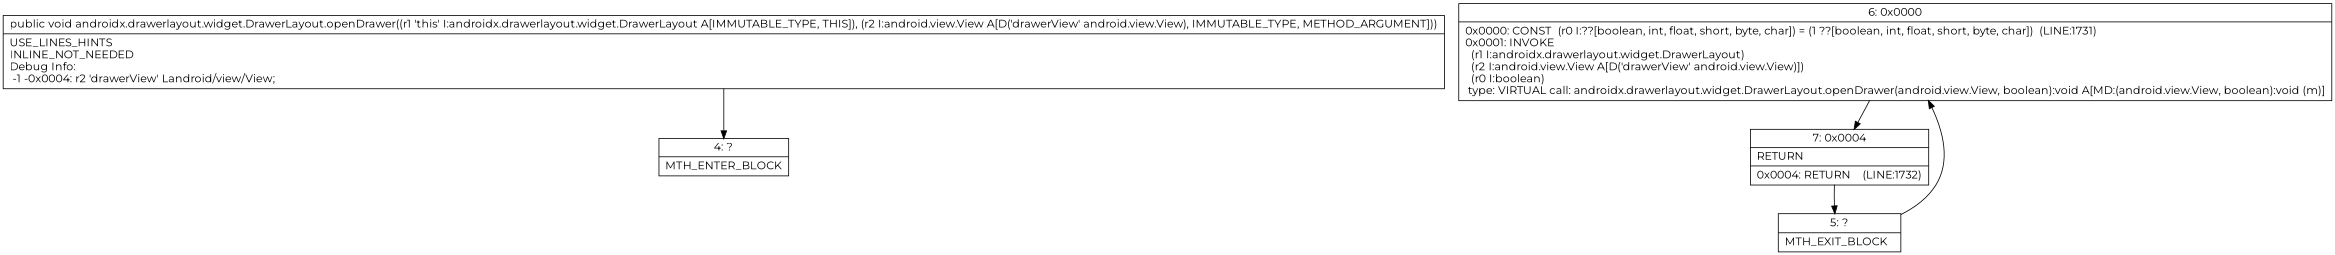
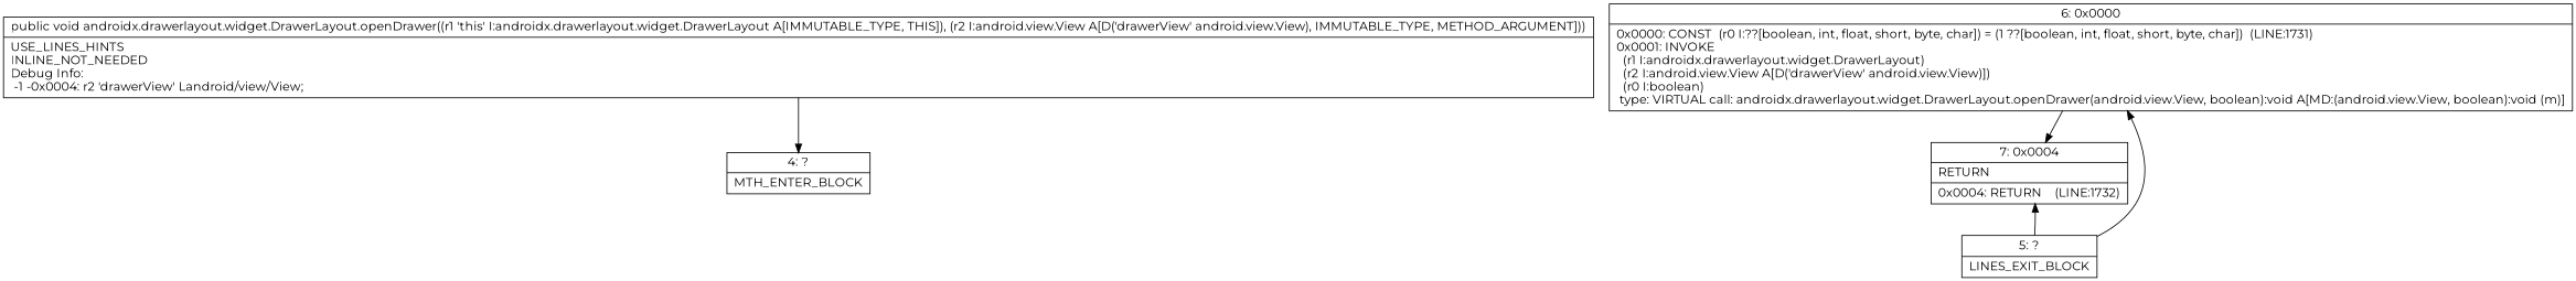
  digraph {
    fontname=Montserrat
    node [fontname=Montserrat shape=record]
    edge [fontname=Montserrat]
    n1 [label="{4\:\ ?|MTH_ENTER_BLOCK\l}"]
    n2 [label="{6\:\ 0x0000|0x0000: CONST  (r0 I:??[boolean, int, float, short, byte, char]) = (1 ??[boolean, int, float, short, byte, char])  (LINE:1731)\l0x0001: INVOKE  \l  (r1 I:androidx.drawerlayout.widget.DrawerLayout)\l  (r2 I:android.view.View A[D('drawerView' android.view.View)])\l  (r0 I:boolean)\l type: VIRTUAL call: androidx.drawerlayout.widget.DrawerLayout.openDrawer(android.view.View, boolean):void A[MD:(android.view.View, boolean):void (m)]\l}"]
    n3 [label="{7\:\ 0x0004|RETURN\l|0x0004: RETURN    (LINE:1732)\l}"]
-   n4 [label="{5\:\ ?|MTH_EXIT_BLOCK\l}"]
+   n4 [label="{5\:\ ?|LINES_EXIT_BLOCK\l}"]
    n5 [label="{public void androidx.drawerlayout.widget.DrawerLayout.openDrawer((r1 'this' I:androidx.drawerlayout.widget.DrawerLayout A[IMMUTABLE_TYPE, THIS]), (r2 I:android.view.View A[D('drawerView' android.view.View), IMMUTABLE_TYPE, METHOD_ARGUMENT]))  | USE_LINES_HINTS\lINLINE_NOT_NEEDED\lDebug Info:\l  \-1 \-0x0004: r2 'drawerView' Landroid\/view\/View;\l}"]
    n2 -> n3
-   n3 -> n4
+   n4 -> n3
    n4 -> n2
    n5 -> n1
  }
